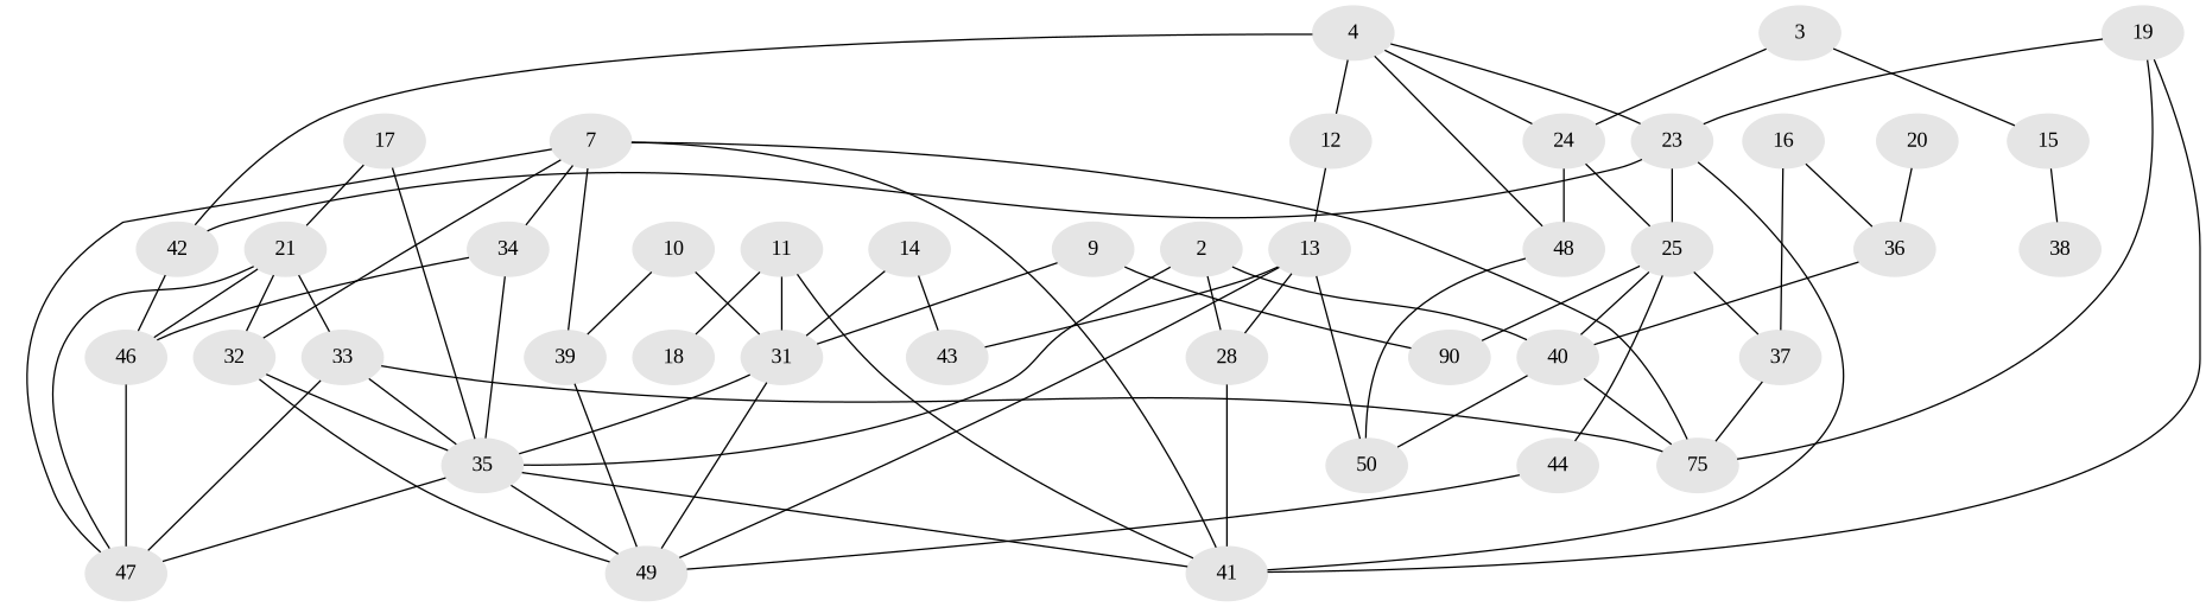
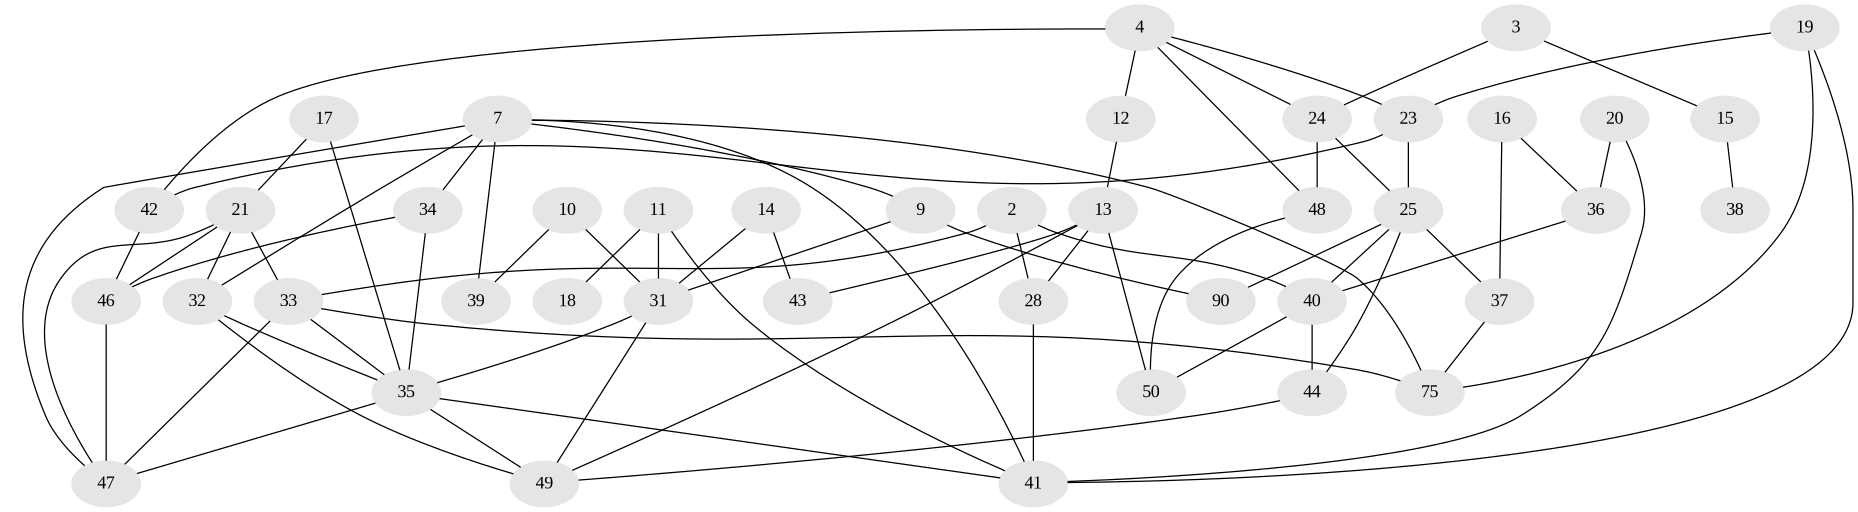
  graph {
    fontname="Liberation Serif"
    node [color=gray90 fontname="Liberation Serif" style=filled]
    edge [fontname="Liberation Serif" weight=1.0]
    2
    28
    33
    40
    41
    n6 [label=75]
    47
    35
    50
    3
    15
    24
    38
    48
    25
    4
    12
    23
    42
    13
    46
    7
    9
    32
    34
    39
    n27 [label=90]
    31
    49
    10
    11
    18
    43
    14
    16
    36
    37
    17
    21
    19
    20
    44
    2 -- 28
-   2 -- 35
+   2 -- 33
    2 -- 40
    28 -- 41
    33 -- n6
    33 -- 47
    33 -- 35
-   40 -- n6
+   40 -- 44
    40 -- 50
    35 -- 41
    35 -- 47
    35 -- 49
    3 -- 15
    3 -- 24
    15 -- 38
    24 -- 48
    24 -- 25
    48 -- 50
    25 -- 40
    25 -- n27
    25 -- 37
    25 -- 44
    4 -- 24
    4 -- 48
    4 -- 12
    4 -- 23
    4 -- 42 [weight=2.0]
    12 -- 13
-   23 -- 41
+   20 -- 41
    23 -- 25
    23 -- 42
    42 -- 46
    13 -- 28
    13 -- 50
    13 -- 49
    13 -- 43
    46 -- 47
    7 -- 41
    7 -- n6 [weight=2.0]
    7 -- 47
+   7 -- 9
    7 -- 32
    7 -- 34 [weight=2.0]
    7 -- 39
    9 -- n27
    9 -- 31
    32 -- 35
    32 -- 49
    34 -- 35
    34 -- 46
-   39 -- 49
    31 -- 35 [weight=2.0]
    31 -- 49
    10 -- 39
    10 -- 31
    11 -- 41
    11 -- 31
    11 -- 18
    14 -- 31
    14 -- 43
    16 -- 36
    16 -- 37
    36 -- 40
    37 -- n6
    17 -- 35
    17 -- 21
    21 -- 33
    21 -- 47
    21 -- 46
    21 -- 32
    19 -- 41
    19 -- n6
    19 -- 23
    20 -- 36
    44 -- 49
  }
